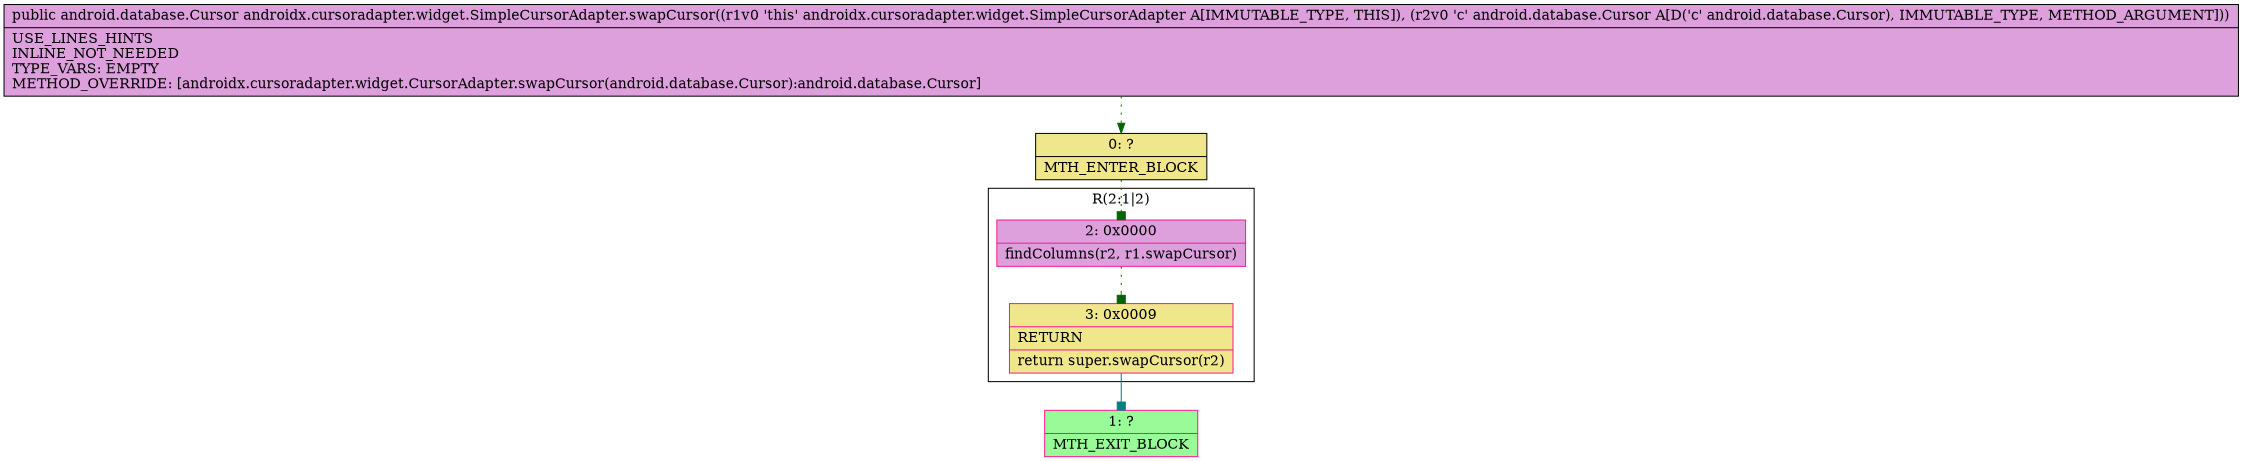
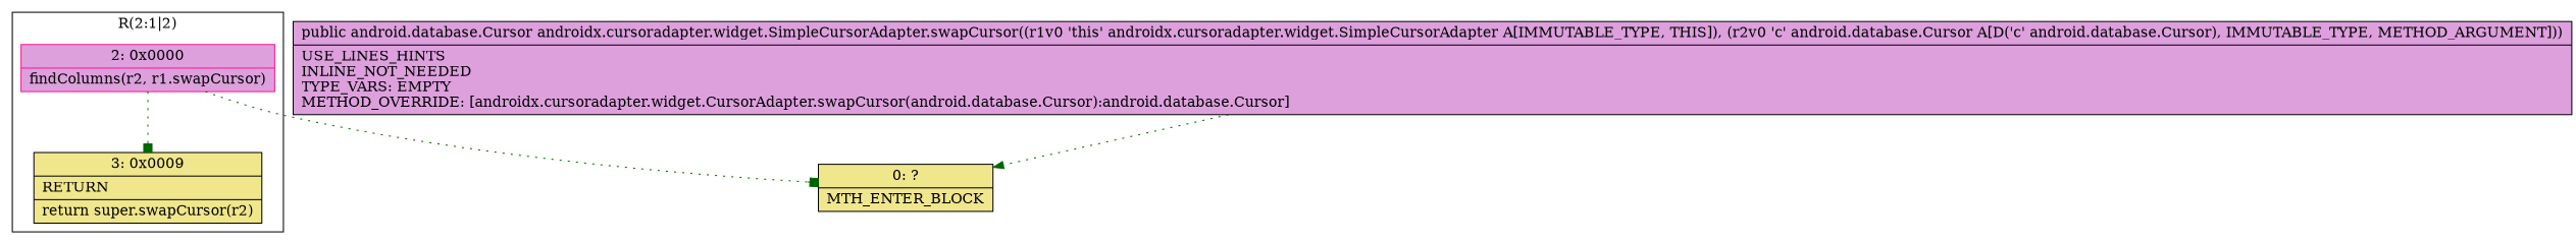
  digraph {
    fontname="DejaVu Serif"
    node [color=deeppink fillcolor=plum fontname="DejaVu Serif" shape=record style=filled]
    edge [arrowhead=box color=darkgreen fontname="DejaVu Serif" style=dotted]
    n1 [label="{2\:\ 0x0000|findColumns(r2, r1.swapCursor)\l}"]
-   n2 [fillcolor=khaki label="{3\:\ 0x0009|RETURN\l|return super.swapCursor(r2)\l}"]
-   n3 [fillcolor=palegreen label="{1\:\ ?|MTH_EXIT_BLOCK\l}"]
+   n2 [color=black fillcolor=khaki label="{3\:\ 0x0009|RETURN\l|return super.swapCursor(r2)\l}"]
    n4 [color=black fillcolor=khaki label="{0\:\ ?|MTH_ENTER_BLOCK\l}"]
    n5 [color=black label="{public android.database.Cursor androidx.cursoradapter.widget.SimpleCursorAdapter.swapCursor((r1v0 'this' androidx.cursoradapter.widget.SimpleCursorAdapter A[IMMUTABLE_TYPE, THIS]), (r2v0 'c' android.database.Cursor A[D('c' android.database.Cursor), IMMUTABLE_TYPE, METHOD_ARGUMENT]))  | USE_LINES_HINTS\lINLINE_NOT_NEEDED\lTYPE_VARS: EMPTY\lMETHOD_OVERRIDE: [androidx.cursoradapter.widget.CursorAdapter.swapCursor(android.database.Cursor):android.database.Cursor]\l}"]
    subgraph cluster_1 {
      label="R(2:1|2)"
      n1
      n2
    }
    n1 -> n2
-   n2 -> n3 [color=teal style=solid]
-   n4 -> n1
+   n1 -> n4
    n5 -> n4 [arrowhead=normal]
  }
